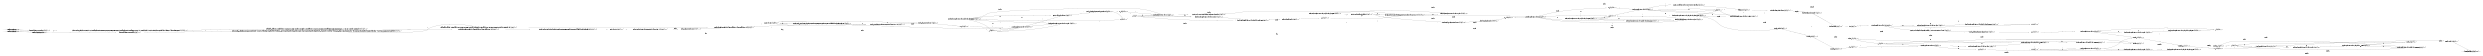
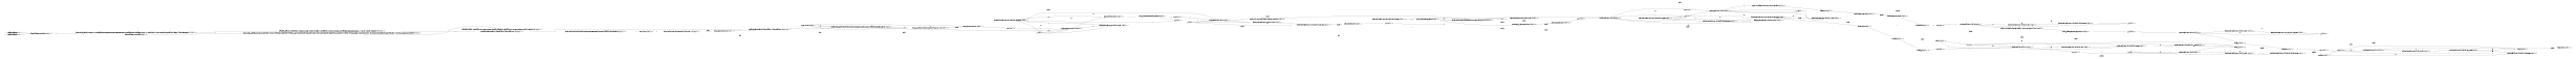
  digraph {
    rankdir=LR
    node [fillcolor=white shape=ellipse style=filled]
    edge [style=bold]
    n1 [label="assertThat(clusterState.routingTable().index(\"test\").shard(i).primaryShard().state(),equalTo(STARTED))@@@41@@@['1', '1', '0']"]
    n2 [label="logger.debug(\"reroute and check that nothing has changed\")@@@42@@@['1', '1', '1']"]
    n3 [label="clusterState = ClusterState.builder(clusterState).nodes(DiscoveryNodes.builder(clusterState.nodes()).add(newNode(\"node2\"))).build()@@@41@@@['1', '1', '1']"]
    n4 [label="ClusterState resultingState = strategy.reroute(clusterState,\"reroute\")@@@43@@@['0', '0', '1']"]
    n5 [label="i < clusterState.routingTable().index(\"test1\").shards().size()@@@63@@@['0', '0', '1']" shape=diamond]
    n6 [label="i++@@@64@@@['0', '0', '1']"]
    n7 [label="assertThat(clusterState.routingTable().index(\"test1\").shard(i).shards().size(),equalTo(1))@@@65@@@['0', '0', '1']"]
    n8 [label="assertThat(clusterState.routingTable().index(\"test1\").shard(i).primaryShard().state(),equalTo(INITIALIZING))@@@66@@@['0', '0', '1']"]
    n9 [label="logger.debug(\"now start initializing shards and expect exactly one rebalance\" + \" from node1 to node 2 since index (test( is all on node1\")@@@68@@@['0', '0', '1']"]
    n10 [label="clusterState = startInitializingShardsAndReroute(strategy,clusterState,\"test1\")@@@69@@@['0', '0', '1']"]
    n11 [label="assertThat(clusterState.routingTable().index(\"test1\").shard(i).shards().size(),equalTo(1))@@@70@@@['1', '1', '0']"]
    n12 [label="assertThat(clusterState.routingTable().index(\"test1\").shard(i).primaryShard().state(),equalTo(UNASSIGNED))@@@71@@@['1', '1', '0']"]
    n13 [label="i++@@@69@@@['1', '1', '0']"]
    n14 [label="clusterState.routingTable().index(\"test\").shard(i).primaryShard().state() == STARTED@@@60@@@['1', '1', '0']" shape=diamond]
    n15 [label="clusterState.routingTable().index(\"test\").shard(i).primaryShard().state() == RELOCATING@@@63@@@['1', '1', '0']" shape=diamond]
    n16 [label="numStarted++@@@61@@@['1', '1', '0']"]
    n17 [label="i++@@@58@@@['1', '1', '0']"]
    n18 [label="numRelocating++@@@64@@@['1', '1', '0']"]
    n19 [label="int numStarted = 0@@@76@@@['1', '1', '1']"]
    n20 [label="assertThat(clusterState.routingTable().index(\"test1\").shard(i).primaryShard().state(),equalTo(UNASSIGNED))@@@55@@@['1', '1', '1']"]
    n21 [label="assertThat(resultingState,not(equalTo(clusterState)))@@@60@@@['0', '0', '1']"]
    n22 [label="i++@@@53@@@['1', '1', '1']"]
    n23 [label="clusterState = resultState@@@53@@@['1', '1', '0']"]
    n24 [label="clusterState = resultingState@@@61@@@['0', '0', '1']"]
    n25 [label="allocateTest1.set(true)@@@58@@@['0', '0', '1']"]
    n26 [label="assertThat(clusterState.routingTable().index(\"test1\").shard(i).shards().size(),equalTo(1))@@@54@@@['1', '1', '1']"]
    n27 [label="i < clusterState.routingTable().index(\"test1\").shards().size()@@@52@@@['1', '1', '1']" shape=diamond]
    n28 [label="int numStarted = 0@@@54@@@['1', '1', '0']"]
    n29 [label="i++@@@28@@@['1', '1', '0']"]
    n30 [label="assertThat(clusterState.routingTable().index(\"test\").shard(i).primaryShard().state(),equalTo(INITIALIZING))@@@30@@@['1', '1', '1']"]
    n31 [label="logger.debug(\"start all the primary shards for test\")@@@32@@@['1', '1', '1']"]
    n32 [label="i++@@@28@@@['1', '1', '1']"]
    n33 [label="clusterState = startInitializingShardsAndReroute(strategy,clusterState,\"test\")@@@33@@@['1', '1', '1']"]
    n34 [label="i < clusterState.routingTable().index(\"test\").shards().size()@@@35@@@['1', '1', '1']" shape=diamond]
    n35 [label="int i = 0@@@62@@@['0', '0', '1']"]
    n36 [label="int i = 0@@@70@@@['0', '0', '1']"]
    n37 [label="clusterState.routingTable().index(\"test\").shard(i).primaryShard().state() == RELOCATING@@@85@@@['0', '0', '1']" shape=diamond]
    n38 [label="i++@@@80@@@['0', '0', '1']" shape=diamond]
    n39 [label="numRelocating++@@@86@@@['0', '0', '1']"]
    n40 [label="i < clusterState.routingTable().index(\"test\").shards().size()@@@79@@@['0', '0', '1']" shape=diamond]
-   n41 [fillcolor=lightgray label="assertEquals(numRelocating,1)@@@90@@@['0', '0', '1']"]
-   n42 [fillcolor=lightgray label="testRebalanceWithIgnoredUnassignedShards['0', '0', '1']" shape=diamond]
    n43 [label="final AtomicBoolean allocateTest1 = new AtomicBoolean(false)@@@3@@@['0', '0', '1']"]
    n44 [label="AllocationService strategy = createAllocationService(Settings.EMPTY,new TestGatewayAllocator(){@Override public void allocateUnassigned(RoutingAllocation allocation){if (allocateTest1.get() == false) {RoutingNodes.UnassignedShards unassigned = allocation.routingNodes().unassigned()RoutingNodes.UnassignedShards.UnassignedIterator iterator = unassigned.iterator()while (iterator.hasNext()) {ShardRouting next = iterator.next()if (\"test1\".equals(next.index().getName())) {iterator.removeAndIgnore(UnassignedInfo.AllocationStatus.NO_ATTEMPT,allocation.changes())}}}super.edu.fdu.CPPDG.tinypdg.pe.ExpressionInfo@13e21a8allocation}})@@@4@@@['0', '0', '1']"]
    n45 [label="int numRelocating = 0@@@77@@@['1', '1', '1']"]
    n46 [label="int i = 0@@@78@@@['0', '0', '1']"]
    n47 [label="numStarted++@@@83@@@['0', '0', '1']"]
    n48 [label="assertEquals(numStarted,1)@@@89@@@['0', '0', '1']"]
    n49 [label="Metadata metadata = Metadata.builder().put(IndexMetadata.builder(\"test\").settings(settings(Version.CURRENT)).numberOfShards(2).numberOfReplicas(0)).put(IndexMetadata.builder(\"test1\").settings(settings(Version.CURRENT).put(IndexMetadata.INDEX_ROUTING_EXCLUDE_GROUP_SETTING.getKey() + \"_id\",\"node1,node2\")).numberOfShards(2).numberOfReplicas(0)).build()@@@12@@@['1', '1', '0']"]
    n50 [label="Metadata metadata = Metadata.builder().put(IndexMetadata.builder(\"test\").settings(settings(Version.CURRENT)).numberOfShards(2).numberOfReplicas(0)).put(IndexMetadata.builder(\"test1\").settings(settings(Version.CURRENT)).numberOfShards(2).numberOfReplicas(0)).build()@@@20@@@['0', '0', '1']"]
    n51 [label="RoutingTable initialRoutingTable = RoutingTable.builder().addAsNew(metadata.index(\"test\")).addAsNew(metadata.index(\"test1\")).build()@@@13@@@['1', '1', '0']"]
    n52 [label="RoutingTable initialRoutingTable = RoutingTable.builder().addAsNew(metadata.index(\"test\")).addAsNew(metadata.index(\"test1\")).build()@@@21@@@['1', '1', '1']"]
    n53 [label="ClusterState clusterState = ClusterState.builder(org.elasticsearch.cluster.ClusterName.CLUSTER_NAME_SETTING.getDefault(Settings.EMPTY)).metadata(metadata).routingTable(initialRoutingTable).build()@@@14@@@['1', '1', '0']"]
    n54 [label="i < clusterState.routingTable().index(\"test\").shards().size()@@@27@@@['1', '1', '1']" shape=diamond]
    n55 [label="assertThat(clusterState.routingTable().index(\"test\").shard(i).shards().size(),equalTo(1))@@@29@@@['1', '1', '1']"]
    n56 [label="logger.debug(\"now, start 1 more node, check that rebalancing will not happen since we unassigned shards\")@@@40@@@['0', '0', '1']"]
    n57 [label="resultingState = strategy.reroute(clusterState,\"reroute\")@@@59@@@['0', '0', '1']"]
    n58 [label="assertThat(clusterState.routingTable().index(\"test\").shard(i).shards().size(),equalTo(1))@@@40@@@['1', '1', '0']"]
    n59 [label="assertThat(resultingState,equalTo(clusterState))@@@44@@@['0', '0', '1']"]
    n60 [label="i < clusterState.routingTable().index(\"test\").shards().size()@@@46@@@['1', '1', '1']" shape=diamond]
    n61 [label="int numRelocating = 0@@@55@@@['1', '1', '0']"]
    n62 [label="int i = 0@@@56@@@['1', '1', '0']"]
    n63 [label="i < clusterState.routingTable().index(\"test1\").shards().size()@@@71@@@['0', '0', '1']" shape=diamond]
    n64 [label="i++@@@72@@@['0', '0', '1']"]
    n65 [label="assertThat(clusterState.routingTable().index(\"test1\").shard(i).shards().size(),equalTo(1))@@@73@@@['0', '0', '1']"]
    n66 [label="assertThat(clusterState.routingTable().index(\"test1\").shard(i).primaryShard().state(),equalTo(STARTED))@@@74@@@['0', '0', '1']"]
    n67 [label="logger.info(\"start two nodes\")@@@23@@@['1', '1', '1']"]
    n68 [label="clusterState = ClusterState.builder(clusterState).nodes(DiscoveryNodes.builder().add(newNode(\"node1\"))).build()@@@24@@@['1', '1', '1']"]
    n69 [label="ClusterState clusterState = ClusterState.builder(org.elasticsearch.cluster.ClusterName.CLUSTER_NAME_SETTING.getDefault(Settings.EMPTY)).metadata(metadata).routingTable(initialRoutingTable).build()@@@22@@@['1', '1', '1']"]
    n70 [label="clusterState = strategy.reroute(clusterState,\"reroute\")@@@25@@@['1', '1', '1']"]
    n71 [label="logger.debug(\"now set allocateTest1 to true and reroute we should see the (test1( index initializing\")@@@57@@@['0', '0', '1']"]
    n72 [label="i < clusterState.routingTable().index(\"test\").shards().size()@@@57@@@['1', '1', '0']" shape=diamond]
    n73 [label="int i = 0@@@67@@@['1', '1', '0']"]
    n74 [label="assertThat(clusterState.routingTable().index(\"test\").shard(i).shards().size(),equalTo(1))@@@59@@@['1', '1', '0']"]
    n75 [label="clusterState = strategy.reroute(clusterState,\"reroute\")@@@17@@@['1', '1', '0']"]
    n76 [label="i < clusterState.routingTable().index(\"test1\").shards().size()@@@68@@@['1', '1', '0']" shape=diamond]
    n77 [label="assertThat(clusterState.routingTable().index(\"test\").shard(i).primaryShard().state(),equalTo(STARTED))@@@49@@@['1', '1', '1']"]
    n78 [label="i++@@@47@@@['1', '1', '1']"]
    n79 [label="assertThat(clusterState.routingTable().index(\"test1\").shard(i).primaryShard().state(),equalTo(UNASSIGNED))@@@47@@@['1', '1', '0']"]
    n80 [label="assertThat(clusterState.routingTable().index(\"test\").shard(i).shards().size(),equalTo(1))@@@48@@@['1', '1', '1']"]
    n81 [label="clusterState.routingTable().index(\"test\").shard(i).primaryShard().state() == STARTED@@@82@@@['0', '0', '1']" shape=diamond]
    n82 [label="assertThat(clusterState.routingTable().index(\"test\").shard(i).shards().size(),equalTo(1))@@@81@@@['0', '0', '1']"]
    n83 [label="int i = 0@@@34@@@['0', '0', '1']"]
    n84 [label="logger.info(\"start two nodes\")@@@15@@@['1', '1', '0']"]
    n85 [label="clusterState = ClusterState.builder(clusterState).nodes(DiscoveryNodes.builder().add(newNode(\"node1\"))).build()@@@16@@@['1', '1', '0']"]
    n86 [label="int i = 0@@@45@@@['0', '0', '1']"]
    n87 [fillcolor=lightgray label="testRebalanceWhileShardFetching['0', '1', '0']" shape=diamond]
    n88 [label="final AtomicBoolean hasFetches = new AtomicBoolean(true)@@@3@@@['1', '1', '0']"]
    n89 [label="AllocationService strategy = createAllocationService(Settings.builder().put(ClusterRebalanceAllocationDecider.CLUSTER_ROUTING_ALLOCATION_ALLOW_REBALANCE_SETTING.getKey(),ClusterRebalanceAllocationDecider.ClusterRebalanceType.ALWAYS.toString()).build(),new TestGatewayAllocator(){@Override public void beforeAllocation(RoutingAllocation allocation){if (hasFetches.get()) {allocation.setHasPendingAsyncFetch()}}})@@@4@@@['1', '1', '0']"]
    n90 [label="assertThat(resultState,equalTo(clusterState))@@@36@@@['1', '1', '0']"]
    n91 [label="int i = 0@@@37@@@['1', '1', '0']"]
    n92 [label="int i = 0@@@26@@@['0', '0', '1']"]
    n93 [fillcolor=lightgray label="testRebalanceWhileShardFetching['1', '0', '0']" shape=diamond]
    n94 [label="int i = 0@@@51@@@['0', '0', '1']"]
    n95 [label="assertThat(clusterState.routingTable().index(\"test\").shard(i).shards().size(),equalTo(1))@@@37@@@['1', '1', '1']"]
    n96 [label="assertThat(clusterState.routingTable().index(\"test\").shard(i).primaryShard().state(),equalTo(STARTED))@@@38@@@['1', '1', '1']"]
    n97 [label="i++@@@36@@@['1', '1', '1']"]
    n1 -> n2
    n2 -> n3 [label=i style=solid]
    n2 -> n3
    n2 -> n4
    n3 -> n1 [label=true style=dotted]
    n3 -> n2
    n3 -> n2 [label=true style=dotted]
    n3 -> n4 [label=clusterState style=solid]
    n3 -> n21 [label=clusterState style=solid]
    n3 -> n57 [label=clusterState style=solid]
    n3 -> n58 [label=true style=dotted]
    n3 -> n58
    n3 -> n59 [label=clusterState style=solid]
    n3 -> n60
    n4 -> n59 [label=resultingState style=solid]
    n4 -> n59
    n5 -> n6 [label=true style=dotted]
    n5 -> n7
    n5 -> n7 [label=true style=dotted]
    n5 -> n8 [label=true style=dotted]
    n5 -> n9
    n6 -> n5
    n6 -> n5 [label=i style=solid]
    n7 -> n8
    n8 -> n6
    n9 -> n10
    n10 -> n36
    n11 -> n12
    n12 -> n13
    n13 -> n76 [label=i style=solid]
    n13 -> n76
    n14 -> n15 [label=false style=dotted]
    n14 -> n15
    n14 -> n16
    n14 -> n16 [label=true style=dotted]
    n15 -> n17
    n15 -> n18
    n15 -> n18 [label=true style=dotted]
    n16 -> n17
    n16 -> n19 [label=numStarted style=solid]
    n17 -> n72 [label=i style=solid]
    n17 -> n72
    n18 -> n17
    n18 -> n45 [label=numRelocating style=solid]
    n19 -> n45
    n19 -> n47 [label=numStarted style=solid]
    n19 -> n48 [label=numStarted style=solid]
    n20 -> n21 [label=0 style=dashed]
    n20 -> n22
    n20 -> n23
    n21 -> n24
    n22 -> n25 [label=0 style=dashed]
    n22 -> n26
    n22 -> n27
    n22 -> n27 [label=i style=solid]
    n23 -> n24 [label=0 style=dashed]
    n23 -> n28
    n24 -> n10 [label=clusterState style=solid]
    n24 -> n35
    n25 -> n57
    n26 -> n20
    n26 -> n20 [label=resultState style=solid]
    n26 -> n23 [label=resultState style=solid]
    n26 -> n57 [label=0 style=dashed]
    n27 -> n20 [label=true style=dotted]
    n27 -> n22
    n27 -> n22 [label=true style=dotted]
    n27 -> n26
    n27 -> n26 [label=true style=dotted]
    n27 -> n71
    n27 -> n71 [label=0 style=dashed]
    n28 -> n16 [label=numStarted style=solid]
    n28 -> n19 [label=numStarted style=solid]
    n28 -> n61
    n29 -> n30
    n29 -> n30 [label=i style=solid]
    n30 -> n29 [label=true style=dotted]
    n30 -> n31 [label=true style=dotted]
    n30 -> n31
    n30 -> n32
    n30 -> n33 [label=true style=dotted]
    n30 -> n34
    n31 -> n33
    n32 -> n54
    n32 -> n54 [label=i style=solid]
    n32 -> n55
    n33 -> n29
    n33 -> n83
    n34 -> n56
    n34 -> n56 [label=0 style=dashed]
    n34 -> n95
    n34 -> n95 [label=true style=dotted]
    n34 -> n96 [label=true style=dotted]
    n34 -> n97 [label=true style=dotted]
    n34 -> n97
    n35 -> n5 [label=i style=solid]
    n35 -> n5
    n35 -> n6 [label=i style=solid]
    n36 -> n63 [label=i style=solid]
    n36 -> n63
    n37 -> n38
    n37 -> n39
    n37 -> n39 [label=true style=dotted]
    n38 -> n40 [label=i style=solid]
    n38 -> n40
    n39 -> n38
-   n39 -> n41 [label=numRelocating style=solid]
    n40 -> n38 [label=true style=dotted]
    n40 -> n48
    n40 -> n81 [label=true style=dotted]
    n40 -> n82
    n40 -> n82 [label=true style=dotted]
-   n42 -> n43
    n43 -> n44
    n44 -> n10 [label=strategy style=solid]
    n44 -> n33 [label=strategy style=solid]
    n44 -> n50
    n45 -> n39 [label=numRelocating style=solid]
-   n45 -> n41 [label=numRelocating style=solid]
    n45 -> n46
    n46 -> n38 [label=i style=solid]
    n46 -> n40 [label=i style=solid]
    n46 -> n40
    n47 -> n38
    n47 -> n48 [label=numStarted style=solid]
-   n48 -> n41
    n49 -> n50 [label=0 style=dashed]
    n49 -> n51
    n50 -> n52
    n51 -> n53
    n52 -> n67 [label=i style=solid]
    n52 -> n69 [label=i style=solid]
    n52 -> n69
    n53 -> n84
    n54 -> n30 [label=true style=dotted]
    n54 -> n31
    n54 -> n32
    n54 -> n32 [label=true style=dotted]
    n54 -> n55 [label=true style=dotted]
    n54 -> n55
    n55 -> n29 [label=i style=solid]
    n55 -> n30
    n55 -> n30 [label=i style=solid]
    n56 -> n3
    n57 -> n21
    n57 -> n21 [label=resultingState style=solid]
    n57 -> n24 [label=resultingState style=solid]
    n58 -> n1
    n59 -> n86
    n60 -> n77 [label=true style=dotted]
    n60 -> n78
    n60 -> n78 [label=true style=dotted]
    n60 -> n78 [label=i style=solid]
    n60 -> n80 [label=i style=solid]
    n60 -> n80 [label=true style=dotted]
    n60 -> n80
    n60 -> n94
    n61 -> n18 [label=true style=solid]
    n61 -> n46 [label=numRelocating style=solid]
    n61 -> n62
    n62 -> n17 [label=i style=solid]
    n62 -> n72
    n62 -> n72 [label=i style=solid]
    n63 -> n19
    n63 -> n64 [label=true style=dotted]
    n63 -> n65 [label=true style=dotted]
    n63 -> n65
    n63 -> n66 [label=true style=dotted]
    n64 -> n63 [label=i style=solid]
    n64 -> n63
    n65 -> n66
    n66 -> n64
    n67 -> n68
    n67 -> n69 [label=i style=solid]
    n67 -> n69
    n68 -> n70 [label=clusterState style=solid]
    n68 -> n70
    n69 -> n54
    n69 -> n67 [label=true style=dotted]
    n69 -> n67
    n69 -> n68
    n69 -> n68 [label=true style=dotted]
    n69 -> n70 [label=true style=dotted]
    n70 -> n33 [label=clusterState style=solid]
    n70 -> n67
    n70 -> n92
    n71 -> n25
    n72 -> n14 [label=true style=dotted]
    n72 -> n17 [label=true style=dotted]
    n72 -> n73
    n72 -> n74
    n72 -> n74 [label=true style=dotted]
    n73 -> n13 [label=i style=solid]
    n73 -> n76
    n73 -> n76 [label=i style=solid]
    n74 -> n14
    n75 -> n32 [label=clusterState style=solid]
    n75 -> n52
    n76 -> n11
    n76 -> n11 [label=true style=dotted]
    n76 -> n12 [label=true style=dotted]
    n76 -> n13 [label=true style=dotted]
    n76 -> n19
    n77 -> n78
    n77 -> n79
    n78 -> n27
    n78 -> n60 [label=i style=solid]
    n78 -> n60
    n78 -> n77
    n78 -> n77 [label=true style=dotted]
    n78 -> n79 [label=true style=dotted]
    n78 -> n80 [label=true style=dotted]
    n79 -> n80
    n80 -> n77
    n80 -> n78 [label=i style=solid]
    n80 -> n78
    n81 -> n37 [label=false style=dotted]
    n81 -> n37
    n81 -> n47
    n81 -> n47 [label=true style=dotted]
    n82 -> n81
    n83 -> n34
    n83 -> n34 [label=i style=solid]
    n83 -> n97 [label=i style=solid]
    n84 -> n85
    n85 -> n75
    n85 -> n75 [label=clusterState style=solid]
    n86 -> n60 [label=i style=solid]
    n86 -> n60
-   n86 -> n78 [label=clusterState style=solid]
+   n86 -> n78 [label=i style=solid]
    n87 -> n88
    n88 -> n43 [label=0 style=dashed]
    n88 -> n89
    n89 -> n32 [label=strategy style=solid]
    n89 -> n44 [label=0 style=dashed]
    n89 -> n49
    n90 -> n59 [label=0 style=dashed]
    n90 -> n91
    n91 -> n2 [label=i style=solid]
    n91 -> n3
    n91 -> n3 [label=i style=solid]
    n92 -> n32 [label=i style=solid]
    n92 -> n54
    n92 -> n54 [label=i style=solid]
    n93 -> n88
    n94 -> n22 [label=i style=solid]
    n94 -> n27 [label=i style=solid]
    n94 -> n27
    n95 -> n96
    n96 -> n4 [label=0 style=dashed]
    n96 -> n90
    n96 -> n90 [label=resultState style=solid]
    n96 -> n97
    n97 -> n20 [label=clusterState style=solid]
    n97 -> n26 [label=clusterState style=solid]
    n97 -> n34
    n97 -> n34 [label=i style=solid]
    n97 -> n90 [label=clusterState style=solid]
    n97 -> n95
    n97 -> n96 [label=clusterState style=solid]
  }
